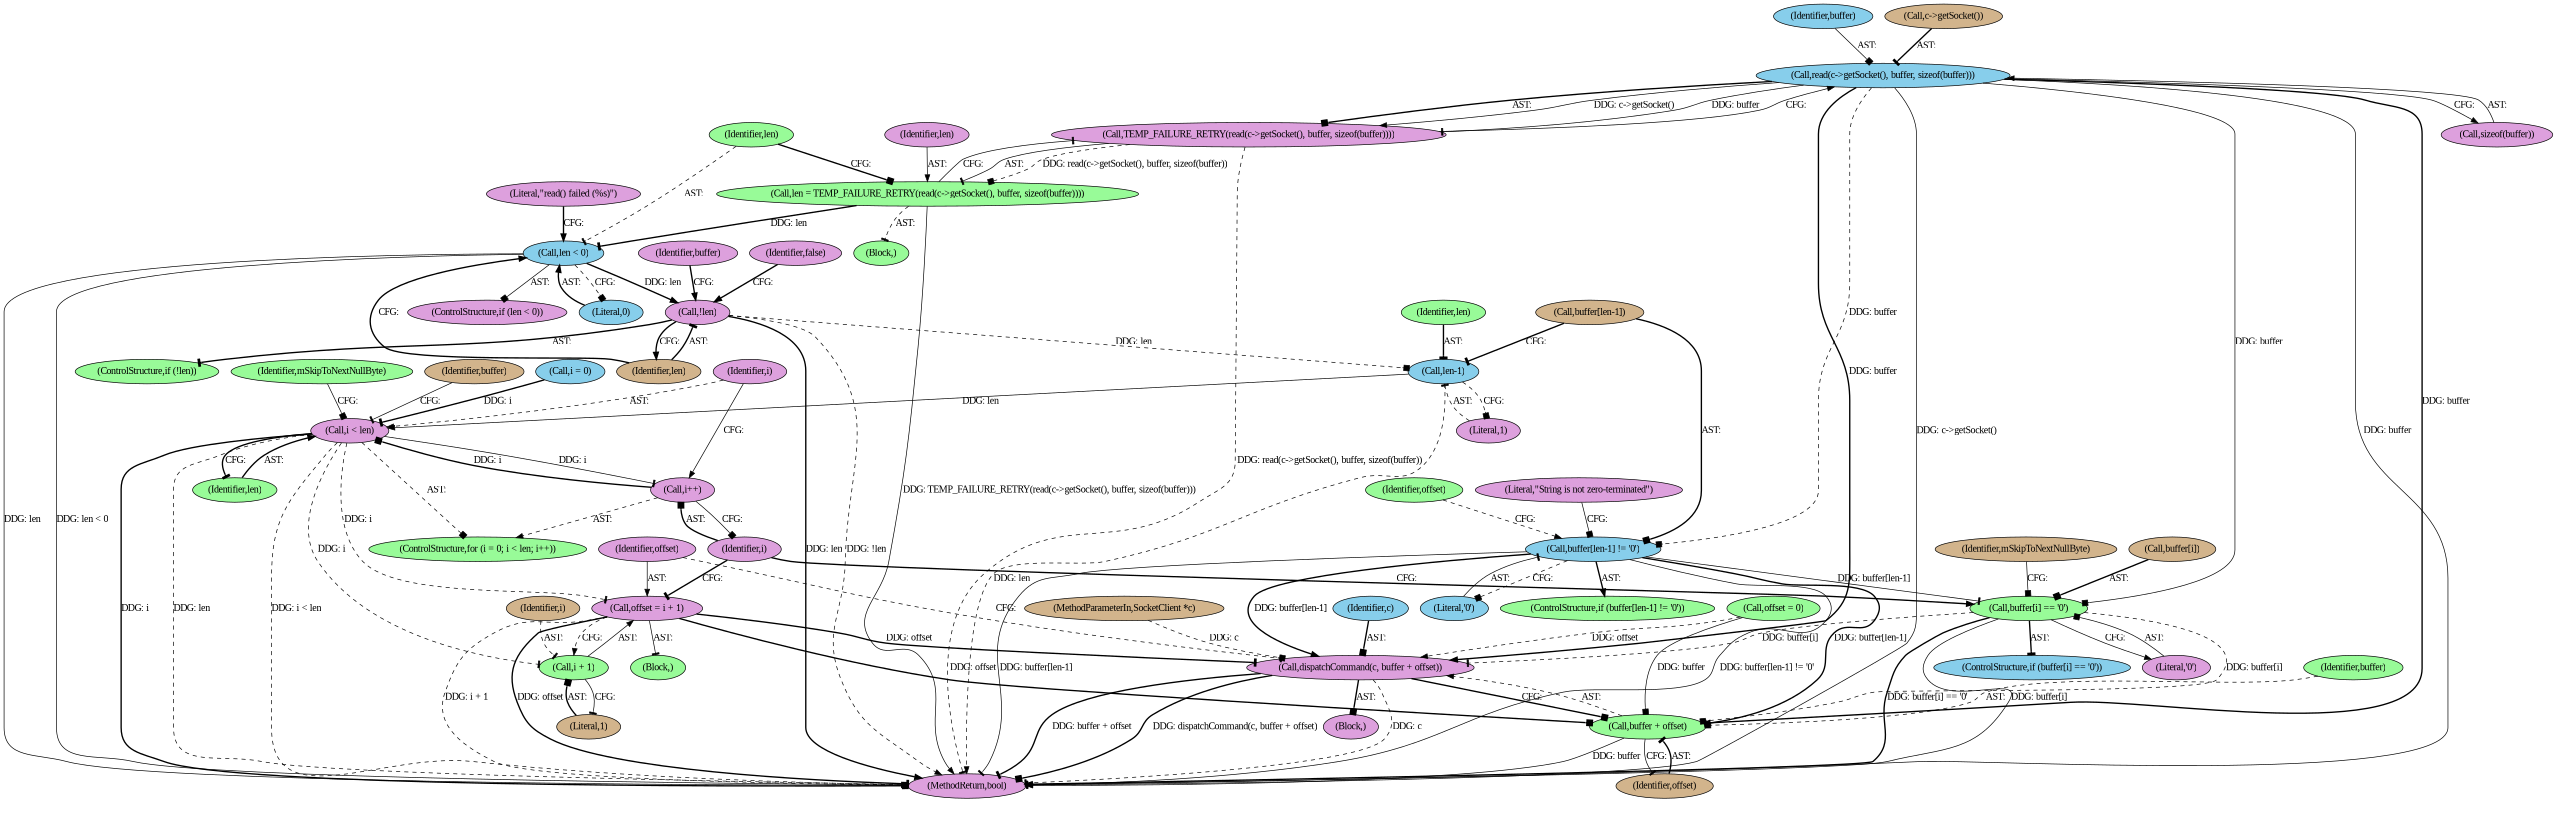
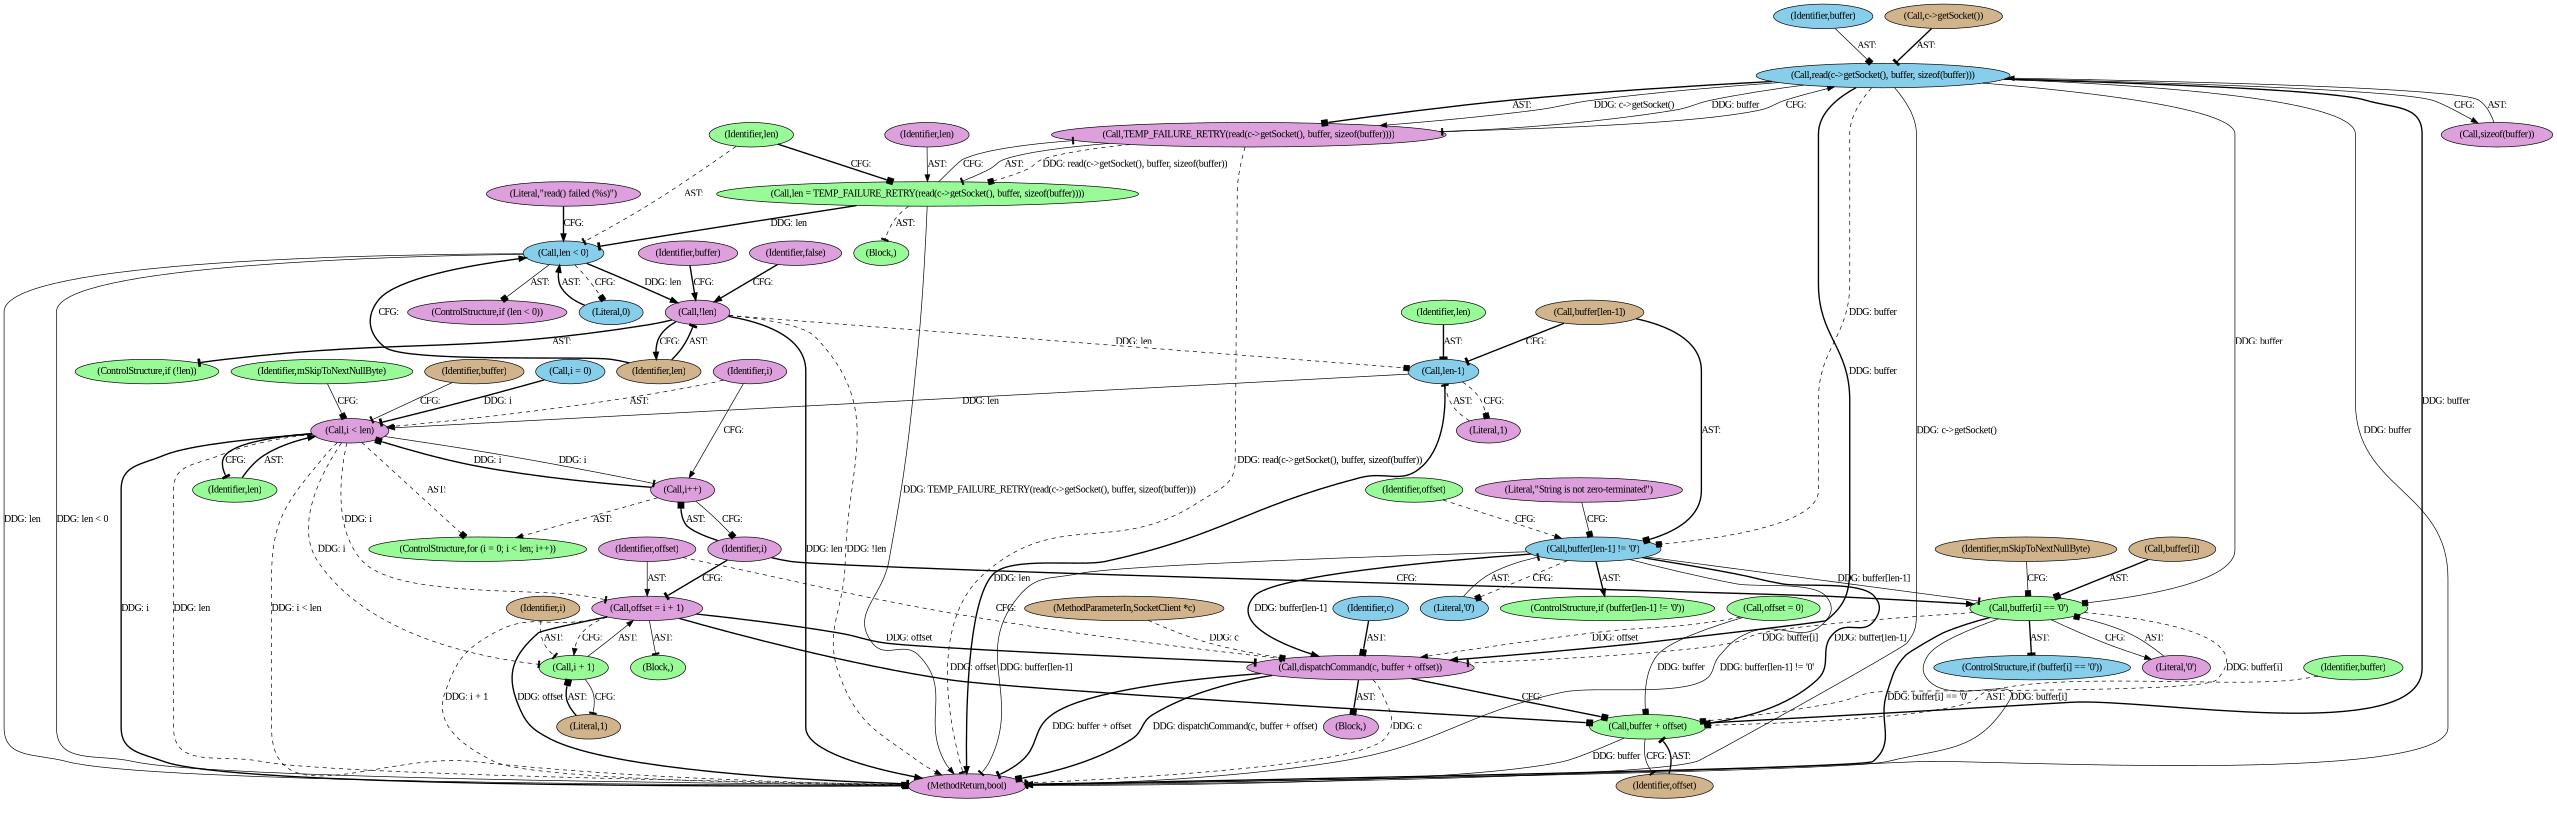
  digraph {
    fontname="Liberation Serif"
    node [fillcolor=plum fontname="Liberation Serif" style=filled]
    edge [arrowhead=normal fontname="Liberation Serif" style=bold]
    n1 [fillcolor=skyblue label="(Call,read(c->getSocket(), buffer, sizeof(buffer)))"]
    n2 [label="(Call,TEMP_FAILURE_RETRY(read(c->getSocket(), buffer, sizeof(buffer))))"]
    n3 [label="(Call,dispatchCommand(c, buffer + offset))"]
    n4 [fillcolor=palegreen label="(Call,buffer + offset)"]
    n5 [fillcolor=skyblue label="(Call,buffer[len-1] != '\0')"]
    n6 [fillcolor=palegreen label="(Call,buffer[i] == '\0')"]
    n7 [label="(MethodReturn,bool)"]
    n8 [label="(Call,sizeof(buffer))"]
    n9 [fillcolor=palegreen label="(Call,len = TEMP_FAILURE_RETRY(read(c->getSocket(), buffer, sizeof(buffer))))"]
    n10 [label="(Block,)"]
    n11 [fillcolor=tan label="(Identifier,offset)"]
    n12 [fillcolor=palegreen label="(ControlStructure,if (buffer[len-1] != '\0'))"]
    n13 [fillcolor=skyblue label="(Literal,'\0')"]
    n14 [fillcolor=skyblue label="(ControlStructure,if (buffer[i] == '\0'))"]
    n15 [label="(Literal,'\0')"]
    n16 [fillcolor=skyblue label="(Call,len < 0)"]
    n17 [fillcolor=palegreen label="(Block,)"]
    n18 [label="(Call,!len)"]
    n19 [label="(ControlStructure,if (len < 0))"]
    n20 [fillcolor=skyblue label="(Literal,0)"]
    n21 [fillcolor=skyblue label="(Call,len-1)"]
    n22 [fillcolor=palegreen label="(ControlStructure,if (!len))"]
    n23 [fillcolor=tan label="(Identifier,len)"]
    n24 [label="(Call,i < len)"]
    n25 [label="(Literal,1)"]
    n26 [label="(Call,i++)"]
    n27 [label="(Call,offset = i + 1)"]
    n28 [fillcolor=palegreen label="(Call,i + 1)"]
    n29 [fillcolor=palegreen label="(Identifier,len)"]
    n30 [fillcolor=palegreen label="(ControlStructure,for (i = 0; i < len; i++))"]
    n31 [fillcolor=tan label="(Call,buffer[len-1])"]
    n32 [label="(Identifier,i)"]
    n33 [fillcolor=palegreen label="(Block,)"]
    n34 [fillcolor=tan label="(Literal,1)"]
    n35 [label="(Literal,\"read() failed (%s)\")"]
    n36 [fillcolor=tan label="(MethodParameterIn,SocketClient *c)"]
    n37 [fillcolor=skyblue label="(Call,i = 0)"]
    n38 [fillcolor=palegreen label="(Identifier,mSkipToNextNullByte)"]
    n39 [fillcolor=palegreen label="(Identifier,buffer)"]
    n40 [label="(Identifier,offset)"]
    n41 [fillcolor=palegreen label="(Call,offset = 0)"]
    n42 [fillcolor=tan label="(Identifier,i)"]
    n43 [label="(Identifier,len)"]
    n44 [label="(Literal,\"String is not zero-terminated\")"]
    n45 [label="(Identifier,buffer)"]
    n46 [label="(Identifier,false)"]
    n47 [label="(Identifier,i)"]
    n48 [fillcolor=skyblue label="(Identifier,c)"]
    n49 [fillcolor=palegreen label="(Identifier,len)"]
    n50 [fillcolor=palegreen label="(Identifier,offset)"]
    n51 [fillcolor=palegreen label="(Identifier,len)"]
    n52 [fillcolor=tan label="(Call,buffer[i])"]
    n53 [fillcolor=tan label="(Identifier,mSkipToNextNullByte)"]
    n54 [fillcolor=skyblue label="(Identifier,buffer)"]
    n55 [fillcolor=tan label="(Identifier,buffer)"]
    n56 [fillcolor=tan label="(Call,c->getSocket())"]
    n1 -> n2 [arrowhead=box label="AST: "]
    n1 -> n2 [label="DDG: c->getSocket()" style=solid]
    n1 -> n2 [arrowhead=tee label="DDG: buffer" style=solid]
    n1 -> n3 [label="DDG: buffer"]
    n1 -> n4 [label="DDG: buffer"]
    n1 -> n5 [arrowhead=box label="DDG: buffer" style=dashed]
    n1 -> n6 [arrowhead=box label="DDG: buffer" style=solid]
    n1 -> n7 [arrowhead=tee label="DDG: c->getSocket()" style=solid]
    n1 -> n7 [arrowhead=tee label="DDG: buffer" style=solid]
    n1 -> n8 [label="CFG: " style=solid]
    n2 -> n1 [label="CFG: " style=solid]
    n2 -> n7 [arrowhead=tee label="DDG: read(c->getSocket(), buffer, sizeof(buffer))" style=dashed]
    n2 -> n9 [arrowhead=tee label="AST: " style=solid]
    n2 -> n9 [arrowhead=box label="DDG: read(c->getSocket(), buffer, sizeof(buffer))" style=dashed]
    n3 -> n4 [arrowhead=box label="CFG: "]
    n3 -> n7 [arrowhead=tee label="DDG: buffer + offset"]
    n3 -> n7 [arrowhead=box label="DDG: dispatchCommand(c, buffer + offset)"]
    n3 -> n7 [arrowhead=tee label="DDG: c" style=dashed]
    n3 -> n10 [arrowhead=box label="AST: "]
-   n4 -> n3 [label="AST: " style=dashed]
    n4 -> n7 [label="DDG: buffer" style=solid]
    n4 -> n11 [arrowhead=tee label="CFG: " style=solid]
    n5 -> n3 [label="DDG: buffer[len-1]"]
    n5 -> n4 [arrowhead=tee label="DDG: buffer[len-1]"]
    n5 -> n6 [arrowhead=tee label="DDG: buffer[len-1]" style=solid]
    n5 -> n7 [label="DDG: buffer[len-1] != '\0'" style=solid]
    n5 -> n7 [arrowhead=tee label="DDG: buffer[len-1]" style=solid]
    n5 -> n12 [label="AST: "]
    n5 -> n13 [arrowhead=box label="CFG: " style=dashed]
    n6 -> n3 [arrowhead=tee label="DDG: buffer[i]" style=dashed]
    n6 -> n4 [arrowhead=box label="DDG: buffer[i]" style=dashed]
    n6 -> n7 [label="DDG: buffer[i] == '\0'"]
    n6 -> n7 [arrowhead=tee label="DDG: buffer[i]" style=solid]
    n6 -> n14 [arrowhead=tee label="AST: "]
    n6 -> n15 [label="CFG: " style=solid]
    n8 -> n1 [label="AST: " style=solid]
    n9 -> n2 [arrowhead=tee label="CFG: " style=solid]
    n9 -> n7 [label="DDG: TEMP_FAILURE_RETRY(read(c->getSocket(), buffer, sizeof(buffer)))" style=solid]
    n9 -> n16 [arrowhead=tee label="DDG: len"]
    n9 -> n17 [arrowhead=tee label="AST: " style=dashed]
    n11 -> n4 [arrowhead=tee label="AST: "]
    n13 -> n5 [arrowhead=tee label="AST: " style=solid]
    n15 -> n6 [arrowhead=box label="AST: " style=solid]
    n16 -> n7 [arrowhead=box label="DDG: len < 0" style=solid]
    n16 -> n7 [label="DDG: len" style=solid]
    n16 -> n18 [label="DDG: len"]
    n16 -> n19 [arrowhead=box label="AST: " style=solid]
    n16 -> n20 [arrowhead=box label="CFG: " style=dashed]
    n18 -> n7 [label="DDG: !len" style=dashed]
    n18 -> n7 [label="DDG: len"]
    n18 -> n21 [arrowhead=box label="DDG: len" style=dashed]
    n18 -> n22 [arrowhead=tee label="AST: "]
    n18 -> n23 [label="CFG: "]
    n20 -> n16 [label="AST: "]
-   n21 -> n7 [label="DDG: len" style=dashed]
+   n21 -> n7 [label="DDG: len"]
    n21 -> n24 [label="DDG: len" style=solid]
    n21 -> n25 [arrowhead=box label="CFG: " style=dashed]
    n23 -> n16 [label="CFG: "]
    n23 -> n18 [arrowhead=tee label="AST: "]
    n24 -> n7 [arrowhead=box label="DDG: i"]
    n24 -> n7 [label="DDG: len" style=dashed]
    n24 -> n7 [label="DDG: i < len" style=dashed]
    n24 -> n26 [arrowhead=tee label="DDG: i" style=solid]
    n24 -> n27 [arrowhead=tee label="DDG: i" style=dashed]
    n24 -> n28 [arrowhead=tee label="DDG: i" style=dashed]
    n24 -> n29 [arrowhead=tee label="CFG: "]
    n24 -> n30 [arrowhead=box label="AST: " style=dashed]
    n25 -> n21 [arrowhead=tee label="AST: " style=dashed]
    n26 -> n24 [arrowhead=box label="DDG: i"]
    n26 -> n30 [label="AST: " style=dashed]
    n26 -> n32 [arrowhead=box label="CFG: " style=solid]
    n27 -> n3 [arrowhead=tee label="DDG: offset"]
    n27 -> n4 [arrowhead=box label="DDG: offset"]
    n27 -> n7 [arrowhead=box label="DDG: i + 1" style=dashed]
    n27 -> n7 [arrowhead=tee label="DDG: offset"]
    n27 -> n28 [label="CFG: " style=dashed]
    n27 -> n33 [arrowhead=tee label="AST: " style=solid]
    n28 -> n27 [label="AST: " style=solid]
    n28 -> n34 [arrowhead=tee label="CFG: " style=solid]
    n29 -> n24 [label="AST: "]
    n31 -> n5 [arrowhead=box label="AST: "]
    n31 -> n21 [arrowhead=tee label="CFG: "]
    n32 -> n6 [label="CFG: "]
    n32 -> n26 [arrowhead=box label="AST: "]
    n32 -> n27 [arrowhead=tee label="CFG: "]
    n34 -> n28 [arrowhead=box label="AST: "]
    n35 -> n16 [label="CFG: "]
    n36 -> n3 [arrowhead=box label="DDG: c" style=dashed]
    n37 -> n24 [arrowhead=tee label="DDG: i"]
    n38 -> n24 [arrowhead=box label="CFG: " style=solid]
    n39 -> n4 [arrowhead=box label="AST: " style=dashed]
    n40 -> n3 [arrowhead=tee label="CFG: " style=dashed]
    n40 -> n27 [label="AST: " style=solid]
    n41 -> n3 [label="DDG: offset" style=dashed]
    n41 -> n4 [arrowhead=box label="DDG: buffer" style=solid]
    n42 -> n28 [arrowhead=tee label="AST: " style=dashed]
    n43 -> n9 [label="AST: " style=solid]
    n44 -> n5 [arrowhead=box label="CFG: " style=solid]
    n45 -> n18 [label="CFG: "]
    n46 -> n18 [label="CFG: "]
    n47 -> n24 [label="AST: " style=dashed]
    n47 -> n26 [label="CFG: " style=solid]
    n48 -> n3 [arrowhead=box label="AST: "]
    n49 -> n9 [arrowhead=box label="CFG: "]
    n49 -> n16 [arrowhead=tee label="AST: " style=dashed]
    n50 -> n5 [label="CFG: " style=dashed]
    n51 -> n21 [arrowhead=tee label="AST: "]
    n52 -> n6 [arrowhead=box label="AST: "]
    n53 -> n6 [arrowhead=box label="CFG: " style=solid]
    n54 -> n1 [arrowhead=box label="AST: " style=solid]
    n55 -> n24 [arrowhead=tee label="CFG: " style=solid]
    n56 -> n1 [arrowhead=tee label="AST: "]
  }
